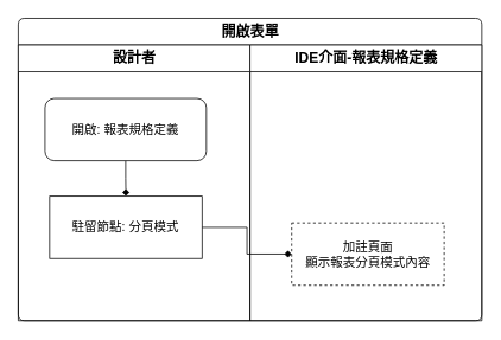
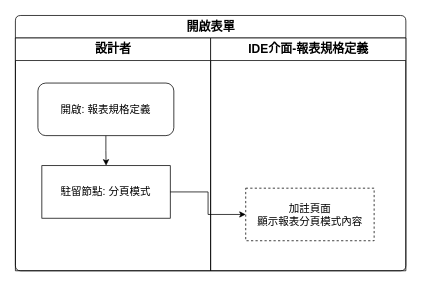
  <mxCell id="0" />
  <mxCell id="1" parent="0" />
  <mxCell id="2" value="開啟表單" style="swimlane;html=1;childLayout=stackLayout;resizeParent=1;resizeParentMax=0;strokeWidth=1;fontSize=16;rounded=1;arcSize=8;startSize=30;labelBackgroundColor=none;align=center;" vertex="1" parent="1"><mxGeometry x="20" y="20" width="520" height="340" as="geometry" /></mxCell>
  <mxCell id="3" value="設計者" style="swimlane;html=1;startSize=30;fontSize=16;strokeWidth=1;" vertex="1" parent="2"><mxGeometry y="30" width="260" height="310" as="geometry" /></mxCell>
- <mxCell id="4" style="edgeStyle=orthogonalEdgeStyle;rounded=0;orthogonalLoop=1;jettySize=auto;html=1;endArrow=diamond;" edge="1" parent="3" source="5" target="6"><mxGeometry relative="1" as="geometry" /></mxCell>
+ <mxCell id="4" style="edgeStyle=orthogonalEdgeStyle;rounded=0;orthogonalLoop=1;jettySize=auto;html=1;" edge="1" parent="3" source="5" target="6"><mxGeometry relative="1" as="geometry" /></mxCell>
  <mxCell id="5" value="開啟: 報表規格定義" style="rounded=1;whiteSpace=wrap;html=1;strokeWidth=1;fontSize=14;" vertex="1" parent="3"><mxGeometry x="30" y="60" width="181" height="70" as="geometry" /></mxCell>
  <mxCell id="6" value="駐留節點: 分頁模式" style="rounded=0;whiteSpace=wrap;html=1;strokeWidth=1;fontSize=14;" vertex="1" parent="3"><mxGeometry x="35.25" y="170" width="171" height="70" as="geometry" /></mxCell>
  <mxCell id="7" value="IDE介面-報表規格定義" style="swimlane;html=1;startSize=30;fontSize=16;strokeWidth=1;" vertex="1" parent="2"><mxGeometry x="260" y="30" width="260" height="310" as="geometry" /></mxCell>
  <mxCell id="8" value="加註頁面&lt;br&gt;顯示報表分頁模式內容" style="rounded=0;whiteSpace=wrap;html=1;strokeWidth=1;fontSize=14;dashed=1;" vertex="1" parent="7"><mxGeometry x="46.75" y="200" width="171" height="70" as="geometry" /></mxCell>
- <mxCell id="9" style="edgeStyle=orthogonalEdgeStyle;rounded=0;orthogonalLoop=1;jettySize=auto;html=1;endArrow=diamond;" edge="1" parent="2" source="6" target="8"><mxGeometry relative="1" as="geometry" /></mxCell>
+ <mxCell id="9" style="edgeStyle=orthogonalEdgeStyle;rounded=0;orthogonalLoop=1;jettySize=auto;html=1;" edge="1" parent="2" source="6" target="8"><mxGeometry relative="1" as="geometry" /></mxCell>
